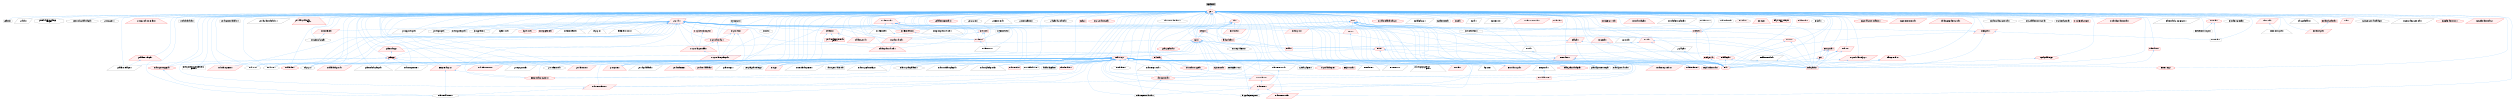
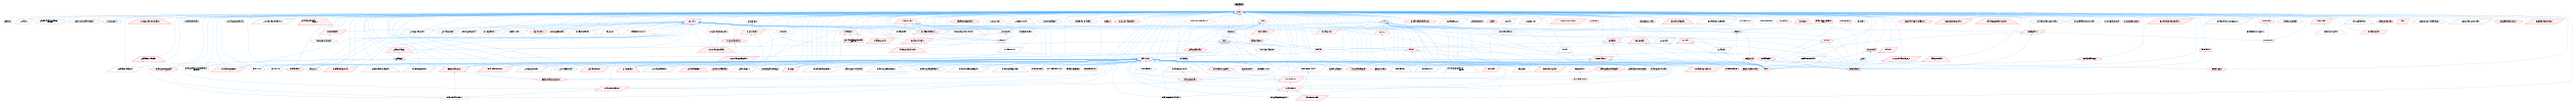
  digraph {
    node [color=red fillcolor="#FFF0F0" fontname=Helvetica fontsize=10 shape=folder style=filled]
    edge [color=steelblue1 dir=back fontname=Helvetica fontsize=10 labelfontname=Helvetica labelfontsize=10 style=solid]
    n1 [color=gray40 fillcolor=grey60 fontcolor=black height=0.2 label="StableSort.h" width=0.4]
    n2 [height=0.2 label="Array.h" shape=octagon width=0.4]
    n3 [color=grey40 fillcolor=white height=0.2 label="ABTesting.h" width=0.4]
    n4 [color=grey40 fillcolor=white height=0.2 label="AIHelpers.h" shape=parallelogram width=0.4]
    n5 [color=grey40 fillcolor=white height=0.2 label="ActorElementEditorAssetData\lInterface.h" shape=octagon width=0.4]
    n6 [color=grey40 fillcolor=white height=0.2 label="ActorSoundParameterInterface.h" shape=octagon width=0.4]
    n7 [color=grey40 fillcolor=white height=0.2 label="AndroidJavaEnv.h" shape=octagon width=0.4]
    n8 [color=grey40 fillcolor=white height=0.2 label="AnimDataModelHasher.h" shape=parallelogram width=0.4]
    n9 [height=0.2 label="AnimDataModelNotifyCollector.h" shape=trapezium width=0.4]
    n10 [color=grey40 fillcolor=white height=0.2 label="AnimGraphAttributes.h" shape=parallelogram width=0.4]
    n11 [color=grey40 fillcolor=white height=0.2 label="AnimNodeEditMode.h" shape=octagon width=0.4]
    n12 [color=grey40 fillcolor=white height=0.2 label="AnimSequenceHelpers.h" width=0.4]
    n13 [height=0.2 label="App.h" width=0.4]
    n14 [height=0.2 label="Core.h" shape=octagon width=0.4]
    n15 [height=0.2 label="CoreSharedPCH.h" width=0.4]
    n16 [height=0.2 label="ArchiveFindCulprit.h" shape=parallelogram width=0.4]
    n17 [color=grey40 fillcolor=white height=0.2 label="ArchiveHasReferences.h" shape=parallelogram width=0.4]
-   n18 [color=grey40 fillcolor=white height=0.2 label="ArchiveLoadCompressedProxy.h" width=0.4]
+   n18 [color=grey40 fillcolor=white height=0.2 label="ExclusiveLoadPackageTime.h" width=0.4]
    n19 [height=0.2 label="ArchiveObjectCrc32.h" shape=trapezium width=0.4]
    n20 [color=grey40 fillcolor=white height=0.2 label="ArchiveSaveCompressedProxy.h" shape=parallelogram width=0.4]
    n21 [height=0.2 label="ArchiveSerializedProperty\lChain.h" shape=trapezium width=0.4]
    n22 [height=0.2 label="ArchiveShowReferences.h" width=0.4]
    n23 [color=grey40 fillcolor=white height=0.2 label="ArchiveStackTrace.h" shape=octagon width=0.4]
    n24 [height=0.2 label="ArchiveUObjectFromStructured\lArchive.h" width=0.4]
    n25 [color=grey40 fillcolor=white height=0.2 label="ArrayBuilder.h" shape=parallelogram width=0.4]
    n26 [color=grey40 fillcolor=white height=0.2 label="ArrayReader.h" shape=parallelogram width=0.4]
    n27 [height=0.2 label="ArrayView.h" shape=parallelogram width=0.4]
    n28 [height=0.2 label="AssetData.h" width=0.4]
    n29 [color=grey40 fillcolor=white height=0.2 label="AssetRegistryGenerator.h" shape=parallelogram width=0.4]
    n30 [color=grey40 fillcolor=white height=0.2 label="AssetSourceFilenameCache.h" shape=trapezium width=0.4]
    n31 [color=grey40 fillcolor=white height=0.2 label="CollectionDragDropOp.h" shape=parallelogram width=0.4]
    n32 [height=0.2 label="EdGraphSchema_K2.h" shape=parallelogram width=0.4]
    n33 [color=grey40 fillcolor=white height=0.2 label="BlueprintTypePromotion.h" shape=octagon width=0.4]
    n34 [height=0.2 label="EdGraphSchema_K2_Actions.h" shape=octagon width=0.4]
    n35 [color=grey40 fillcolor=white height=0.2 label="ExternalObjectAndActorDependency\lGatherer.h" width=0.4]
    n36 [height=0.2 label="AsyncLoading2.h" shape=trapezium width=0.4]
    n37 [height=0.2 label="BezierChannelCurveModel.h" shape=trapezium width=0.4]
    n38 [color=grey40 fillcolor=white height=0.2 label="BlueprintAssetHandler.h" width=0.4]
    n39 [height=0.2 label="BoolPropertyTrackEditor.h" shape=parallelogram width=0.4]
    n40 [color=grey40 fillcolor=white height=0.2 label="BulkDataRegistry.h" shape=octagon width=0.4]
    n41 [color=grey40 fillcolor=white height=0.2 label="CategoryModel.h" shape=parallelogram width=0.4]
    n42 [height=0.2 label="ChannelCurveModel.h" shape=parallelogram width=0.4]
    n43 [height=0.2 label="ChannelModel.h" shape=octagon width=0.4]
    n44 [height=0.2 label="CompositeBuffer.h" shape=parallelogram width=0.4]
    n45 [color=grey40 fillcolor=white height=0.2 label="CompactBinaryPackage.h" shape=octagon width=0.4]
    n46 [color=grey40 fillcolor=white height=0.2 label="ConstraintChannelCurveModel.h" shape=trapezium width=0.4]
    n47 [color=grey40 fillcolor=white height=0.2 label="ConvexHull2.h" shape=octagon width=0.4]
    n48 [color=grey40 fillcolor=white height=0.2 label="ConvexHull3.h" shape=octagon width=0.4]
    n49 [height=0.2 label="CookPackageSplitter.h" width=0.4]
    n50 [height=0.2 label="CoreDelegates.h" shape=octagon width=0.4]
    n51 [height=0.2 label="CoreRedirects.h" shape=octagon width=0.4]
    n52 [height=0.2 label="CurveEditor.h" width=0.4]
    n53 [color=grey40 fillcolor=white height=0.2 label="CurveEditorUtils.h" shape=parallelogram width=0.4]
    n54 [height=0.2 label="CurveEditorSelection.h" shape=octagon width=0.4]
    n55 [color=grey40 fillcolor=white height=0.2 label="CurveEditorTree.h" shape=trapezium width=0.4]
    n56 [color=grey40 fillcolor=white height=0.2 label="CurveEditorTreeFilter.h" shape=trapezium width=0.4]
    n57 [height=0.2 label="CurveModel.h" width=0.4]
    n58 [color=grey40 fillcolor=white height=0.2 label="Delaunay2.h" shape=octagon width=0.4]
    n59 [color=grey40 fillcolor=white height=0.2 label="Delaunay3.h" shape=trapezium width=0.4]
    n60 [color=grey40 fillcolor=white height=0.2 label="DetectExteriorVisibility.h" shape=trapezium width=0.4]
    n61 [height=0.2 label="DynamicMesh3.h" shape=parallelogram width=0.4]
    n62 [height=0.2 label="ConvexDecomposition3.h" shape=parallelogram width=0.4]
    n63 [height=0.2 label="DynamicMeshChangeTracker.h" shape=parallelogram width=0.4]
    n64 [height=0.2 label="DynamicMeshOverlay.h" shape=octagon width=0.4]
    n65 [height=0.2 label="DynamicMeshAttributeSet.h" shape=trapezium width=0.4]
    n66 [height=0.2 label="DynamicMeshSculptLayers.h" width=0.4]
    n67 [height=0.2 label="FileHelper.h" width=0.4]
    n68 [height=0.2 label="FileRegions.h" shape=trapezium width=0.4]
    n69 [height=0.2 label="BulkData.h" shape=parallelogram width=0.4]
    n70 [height=0.2 label="FileRegionArchive.h" shape=parallelogram width=0.4]
    n71 [height=0.2 label="FindReferencersArchive.h" shape=parallelogram width=0.4]
    n72 [color=grey40 fillcolor=white height=0.2 label="FitKDOP3.h" shape=octagon width=0.4]
    n73 [height=0.2 label="AssetBundleData.h" shape=trapezium width=0.4]
    n74 [color=grey40 fillcolor=white height=0.2 label="AssetImportTask.h" shape=parallelogram width=0.4]
    n75 [height=0.2 label="AssetManagerTypes.h" shape=octagon width=0.4]
    n76 [height=0.2 label="AssetRegistryInterface.h" shape=trapezium width=0.4]
    n77 [height=0.2 label="AssetRegistryTagsContext.h" shape=octagon width=0.4]
    n78 [color=grey40 fillcolor=white height=0.2 label="AssetTypeActions_SoundBase.h" width=0.4]
    n79 [color=grey40 fillcolor=white height=0.2 label="AudioAnalytics.h" shape=octagon width=0.4]
    n80 [color=grey40 fillcolor=white height=0.2 label="AudioEditorModule.h" shape=trapezium width=0.4]
    n81 [color=grey40 fillcolor=white height=0.2 label="AudioFormatSettings.h" shape=octagon width=0.4]
    n82 [color=grey40 fillcolor=white height=0.2 label="AutomatedAssetImportData.h" width=0.4]
    n83 [color=grey40 fillcolor=white height=0.2 label="AverageOverlayToVertices.h" shape=octagon width=0.4]
    n84 [color=grey40 fillcolor=white height=0.2 label="BPVariableDragDropAction.h" width=0.4]
    n85 [height=0.2 label="Base64.h" width=0.4]
    n86 [height=0.2 label="BinaryArchiveFormatter.h" shape=octagon width=0.4]
    n87 [color=grey40 fillcolor=white height=0.2 label="BindingLifetimeTrackEditor.h" shape=parallelogram width=0.4]
    n88 [height=0.2 label="BitReader.h" shape=parallelogram width=0.4]
    n89 [height=0.2 label="CoreNet.h" width=0.4]
    n90 [height=0.2 label="BitWriter.h" shape=trapezium width=0.4]
    n91 [height=0.2 label="BlueprintActionDatabase.h" shape=octagon width=0.4]
    n92 [height=0.2 label="BlueprintActionFilter.h" shape=octagon width=0.4]
    n93 [color=grey40 fillcolor=white height=0.2 label="BlueprintDragDropMenuItem.h" width=0.4]
    n94 [color=grey40 fillcolor=white height=0.2 label="BlueprintActionMenuBuilder.h" width=0.4]
    n95 [color=grey40 fillcolor=white height=0.2 label="BlueprintActionMenuItem.h" width=0.4]
    n96 [color=grey40 fillcolor=white height=0.2 label="BlueprintCompilerExtension.h" shape=octagon width=0.4]
    n97 [height=0.2 label="BlueprintEditor.h" shape=parallelogram width=0.4]
    n98 [height=0.2 label="BlueprintEditorModes.h" shape=parallelogram width=0.4]
    n99 [color=grey40 fillcolor=white height=0.2 label="BlueprintEditorModule.h" shape=parallelogram width=0.4]
    n100 [height=0.2 label="BlueprintEditorSettings.h" shape=parallelogram width=0.4]
    n101 [color=grey40 fillcolor=white height=0.2 label="BlueprintGraphModule.h" shape=trapezium width=0.4]
    n102 [color=grey40 fillcolor=white height=0.2 label="BlueprintManagedListDetails.h" shape=trapezium width=0.4]
    n103 [color=grey40 fillcolor=white height=0.2 label="BlueprintNamespaceRegistry.h" shape=octagon width=0.4]
    n104 [color=grey40 fillcolor=white height=0.2 label="BlueprintNodeTemplateCache.h" shape=parallelogram width=0.4]
    n105 [color=grey40 fillcolor=white height=0.2 label="BlueprintPaletteFavorites.h" shape=trapezium width=0.4]
    n106 [height=0.2 label="BlueprintSupport.h" width=0.4]
    n107 [height=0.2 label="Box2D.h" shape=octagon width=0.4]
    n108 [height=0.2 label="Class.h" shape=octagon width=0.4]
    n109 [color=grey40 fillcolor=white height=0.2 label="BuiltInChannelEditors.h" shape=octagon width=0.4]
    n110 [height=0.2 label="ClassIconFinder.h" width=0.4]
    n111 [color=grey40 fillcolor=white height=0.2 label="EditorCategoryUtils.h" width=0.4]
    n112 [height=0.2 label="CoreMinimal.h" shape=octagon width=0.4]
    n113 [color=grey40 fillcolor=white height=0.2 label="ChunkDependencyInfo.h" width=0.4]
    n114 [height=0.2 label="CompilerResultsLog.h" width=0.4]
    n115 [height=0.2 label="ConnectionDrawingPolicy.h" shape=parallelogram width=0.4]
    n116 [height=0.2 label="CurveEditorSettings.h" width=0.4]
    n117 [color=grey40 fillcolor=white height=0.2 label="DeferredMessageLog.h" width=0.4]
    n118 [height=0.2 label="DesignerExtension.h" width=0.4]
    n119 [color=grey40 fillcolor=white height=0.2 label="DetailsDiff.h" shape=trapezium width=0.4]
    n120 [color=grey40 fillcolor=white height=0.2 label="DiTOrientedBox.h" shape=octagon width=0.4]
    n121 [color=grey40 fillcolor=white height=0.2 label="DialogueWaveFactory.h" width=0.4]
    n122 [height=0.2 label="DynamicRenderScaling.h" shape=octagon width=0.4]
    n123 [height=0.2 label="EdGraphNode_Comment.h" width=0.4]
    n124 [color=grey40 fillcolor=white height=0.2 label="EdGraphToken.h" shape=trapezium width=0.4]
    n125 [height=0.2 label="EdGraphUtilities.h" width=0.4]
    n126 [color=grey40 fillcolor=white height=0.2 label="EditorSettings.h" shape=trapezium width=0.4]
    n127 [color=grey40 fillcolor=white height=0.2 label="EnumEditorUtils.h" shape=parallelogram width=0.4]
    n128 [color=grey40 fillcolor=white height=0.2 label="ExclusiveLoadPackageTime\lTracker.h" shape=trapezium width=0.4]
    n129 [height=0.2 label="FindInBlueprintManager.h" shape=octagon width=0.4]
    n130 [height=0.2 label="FindInBlueprints.h" shape=parallelogram width=0.4]
    n131 [height=0.2 label="FontTypes.h" shape=parallelogram width=0.4]
    n132 [height=0.2 label="GenericAccessibleInterfaces.h" shape=octagon width=0.4]
    n133 [height=0.2 label="BufferArchive.h" width=0.4]
    n134 [color=grey40 fillcolor=white height=0.2 label="BufferedOutputDevice.h" shape=parallelogram width=0.4]
    n135 [height=0.2 label="BuildResultDependenciesMap.h" shape=octagon width=0.4]
    n136 [color=grey40 fillcolor=white height=0.2 label="CachedPagedArray.h" shape=parallelogram width=0.4]
    n137 [color=grey40 fillcolor=white height=0.2 label="CachedStringStore.h" width=0.4]
    n138 [height=0.2 label="Change.h" shape=octagon width=0.4]
    n139 [color=grey40 fillcolor=white height=0.2 label="Channel.h" shape=parallelogram width=0.4]
    n140 [color=grey40 fillcolor=white height=0.2 label="ChaosCooking.h" shape=parallelogram width=0.4]
    n141 [height=0.2 label="CircularBuffer.h" shape=trapezium width=0.4]
    n142 [height=0.2 label="ClusterUnionComponent.h" shape=parallelogram width=0.4]
    n143 [height=0.2 label="ColliderMesh.h" width=0.4]
    n144 [height=0.2 label="Color.h" width=0.4]
    n145 [height=0.2 label="ColorList.h" shape=octagon width=0.4]
    n146 [color=grey40 fillcolor=white height=0.2 label="ColorPropertySection.h" shape=octagon width=0.4]
    n147 [height=0.2 label="ConfigCacheIni.h" shape=parallelogram width=0.4]
    n148 [color=grey40 fillcolor=white height=0.2 label="ConfigContext.h" width=0.4]
    n149 [height=0.2 label="CurveDrawInfo.h" shape=parallelogram width=0.4]
    n150 [height=0.2 label="DiffUtils.h" shape=trapezium width=0.4]
    n151 [height=0.2 label="CommandLine.h" width=0.4]
    n152 [height=0.2 label="CompactBinaryWriter.h" width=0.4]
    n153 [color=grey40 fillcolor=white height=0.2 label="CompactMaps.h" width=0.4]
    n154 [height=0.2 label="ComponentInterfaces.h" shape=trapezium width=0.4]
    n155 [color=grey40 fillcolor=white height=0.2 label="CompressedGrowableBuffer.h" shape=parallelogram width=0.4]
    n156 [color=grey40 fillcolor=white height=0.2 label="CompressionUtil.h" width=0.4]
    n157 [height=0.2 label="ConfigTypes.h" shape=octagon width=0.4]
    n158 [color=grey40 fillcolor=white height=0.2 label="ContextObjectStore.h" width=0.4]
    n159 [color=grey40 height=0.2 label="CookEvents.h" shape=octagon width=0.4]
    n160 [height=0.2 label="CookStats.h" shape=trapezium width=0.4]
    n161 [height=0.2 label="CoreAsyncTaskNotification\lImpl.h" width=0.4]
    n162 [height=0.2 label="CoreMisc.h" shape=parallelogram width=0.4]
    n163 [height=0.2 label="CoreNetContext.h" width=0.4]
    n164 [color=grey40 fillcolor=white height=0.2 label="CsvParser.h" shape=octagon width=0.4]
    n165 [height=0.2 label="CsvProfiler.h" width=0.4]
    n166 [color=grey40 fillcolor=white height=0.2 label="Culture.h" shape=trapezium width=0.4]
    n167 [color=grey40 fillcolor=white height=0.2 label="CurveEditorHelpers.h" width=0.4]
    n168 [height=0.2 label="CurveEditorTypes.h" shape=trapezium width=0.4]
    n169 [height=0.2 label="CustomVersion.h" shape=parallelogram width=0.4]
    n170 [height=0.2 label="EditorBulkData.h" shape=octagon width=0.4]
    n171 [height=0.2 label="DataDrivenPlatformInfoRegistry.h" shape=octagon width=0.4]
    n172 [height=0.2 label="DataflowEditorToolBuilder.h" shape=parallelogram width=0.4]
    n173 [height=0.2 label="DerivedDataCacheCommandlet.h" shape=trapezium width=0.4]
    n174 [color=grey40 fillcolor=white height=0.2 label="DiffCookCommandlet.h" shape=trapezium width=0.4]
    n175 [height=0.2 label="DirectoryTree.h" shape=parallelogram width=0.4]
    n176 [color=grey40 fillcolor=white height=0.2 label="DoubleChannelEvaluatorSystem.h" shape=octagon width=0.4]
    n177 [color=grey40 fillcolor=white height=0.2 label="DumpAssetRegistryCommandlet.h" shape=octagon width=0.4]
    n178 [color=grey40 fillcolor=white height=0.2 label="DynamicBoneAttribute.h" width=0.4]
    n179 [height=0.2 label="DynamicBufferAllocator.h" width=0.4]
    n180 [height=0.2 label="DynamicRHIResourceArray.h" shape=parallelogram width=0.4]
    n181 [height=0.2 label="EdModeInteractiveToolsContext.h" shape=parallelogram width=0.4]
    n182 [color=grey40 fillcolor=white height=0.2 label="EmbeddedCommunication.h" width=0.4]
    n183 [height=0.2 label="EnumProperty.h" shape=parallelogram width=0.4]
    n184 [color=grey40 fillcolor=white height=0.2 label="EventContextsPlaybackCapability.h" shape=parallelogram width=0.4]
    n185 [height=0.2 label="ExpressionParser.h" shape=parallelogram width=0.4]
    n186 [height=0.2 label="ExpressionParserTypes.h" width=0.4]
    n187 [color=grey40 fillcolor=white height=0.2 label="ExtrudeBoundaryEdges.h" shape=octagon width=0.4]
    n188 [height=0.2 label="FeedbackContext.h" shape=trapezium width=0.4]
    n189 [height=0.2 label="Field.h" shape=octagon width=0.4]
    n190 [height=0.2 label="FieldPath.h" width=0.4]
    n191 [height=0.2 label="FieldPathProperty.h" width=0.4]
    n192 [color=grey40 fillcolor=white height=0.2 label="FileManagerGeneric.h" shape=trapezium width=0.4]
    n193 [height=0.2 label="FilterCollection.h" width=0.4]
    n194 [height=0.2 label="Filters.h" shape=parallelogram width=0.4]
    n195 [color=grey40 fillcolor=white height=0.2 label="FlatTriangulationMeshGenerator.h" shape=octagon width=0.4]
    n196 [color=grey40 fillcolor=white height=0.2 label="FloatChannelEvaluatorSystem.h" shape=parallelogram width=0.4]
    n197 [height=0.2 label="GarbageCollectionHistory.h" shape=octagon width=0.4]
    n198 [height=0.2 label="GarbageCollectionSchema.h" shape=parallelogram width=0.4]
    n199 [height=0.2 label="GatherableTextData.h" shape=octagon width=0.4]
    n200 [height=0.2 label="ComponentVisualizer.h" shape=parallelogram width=0.4]
    n1 -> n2
    n2 -> n3
    n2 -> n4
    n2 -> n5
    n2 -> n6
    n2 -> n7
    n2 -> n8
    n2 -> n9
    n2 -> n10
    n2 -> n11
    n2 -> n12
    n2 -> n13
    n2 -> n14
    n2 -> n15
    n2 -> n16
    n2 -> n17
    n2 -> n18
    n2 -> n19
    n2 -> n20
    n2 -> n21
    n2 -> n22
    n2 -> n23
    n2 -> n24
    n2 -> n25
    n2 -> n26
    n2 -> n27
    n2 -> n28
    n2 -> n29
    n2 -> n30
    n2 -> n31
    n2 -> n32
    n2 -> n33
    n2 -> n34
    n2 -> n35
    n2 -> n36
    n2 -> n37
    n2 -> n38
    n2 -> n39
    n2 -> n40
    n2 -> n41
    n2 -> n42
    n2 -> n43
    n2 -> n44
    n2 -> n45
    n2 -> n46
    n2 -> n47
    n2 -> n48
    n2 -> n49
    n2 -> n50
    n2 -> n51
    n2 -> n52
    n2 -> n53
    n2 -> n54
    n2 -> n55
    n2 -> n56
    n2 -> n57
    n2 -> n58
    n2 -> n59
    n2 -> n60
    n2 -> n61
    n2 -> n62
    n2 -> n63
    n2 -> n64
    n2 -> n65
    n2 -> n66
    n2 -> n67
    n2 -> n68
    n2 -> n69
    n2 -> n70
    n2 -> n71
    n2 -> n72
    n2 -> n73
    n2 -> n74
    n2 -> n75
    n2 -> n76
    n2 -> n77
    n2 -> n78
    n2 -> n79
    n2 -> n80
    n2 -> n81
    n2 -> n82
    n2 -> n83
    n2 -> n84
    n2 -> n85
    n2 -> n86
    n2 -> n87
    n2 -> n88
    n2 -> n89
    n2 -> n90
    n2 -> n91
    n2 -> n92
    n2 -> n93
    n2 -> n94
    n2 -> n95
    n2 -> n96
    n2 -> n97
    n2 -> n98
    n2 -> n99
    n2 -> n100
    n2 -> n101
    n2 -> n102
    n2 -> n103
    n2 -> n104
    n2 -> n105
    n2 -> n106
    n2 -> n107
    n2 -> n108
    n2 -> n109
    n2 -> n110
    n2 -> n111
    n2 -> n112
    n2 -> n113
    n2 -> n114
    n2 -> n115
    n2 -> n116
    n2 -> n117
    n2 -> n118
    n2 -> n119
    n2 -> n120
    n2 -> n121
    n2 -> n122
    n2 -> n123
    n2 -> n124
    n2 -> n125
    n2 -> n126
    n2 -> n127
    n2 -> n128
    n2 -> n129
    n2 -> n130
    n2 -> n131
    n2 -> n132
    n2 -> n133
    n2 -> n134
    n2 -> n135
    n2 -> n136
    n2 -> n137
    n2 -> n138
    n2 -> n139
    n2 -> n140
    n2 -> n141
    n2 -> n142
    n2 -> n143
    n2 -> n144
    n2 -> n145
    n2 -> n146
    n2 -> n147
    n2 -> n148
    n2 -> n149
    n2 -> n150
    n2 -> n151
    n2 -> n152
    n2 -> n153
    n2 -> n154
    n2 -> n155
    n2 -> n156
    n2 -> n157
    n2 -> n158
    n2 -> n159
    n2 -> n160
    n2 -> n161
    n2 -> n162
    n2 -> n163
    n2 -> n164
    n2 -> n165
    n2 -> n166
    n2 -> n167
    n2 -> n168
    n2 -> n169
    n2 -> n170
    n2 -> n171
    n2 -> n172
    n2 -> n173
    n2 -> n174
    n2 -> n175
    n2 -> n176
    n2 -> n177
    n2 -> n178
    n2 -> n179
    n2 -> n180
    n2 -> n181
    n2 -> n182
    n2 -> n183
    n2 -> n184
    n2 -> n185
    n2 -> n186
    n2 -> n187
    n2 -> n188
    n2 -> n189
    n2 -> n190
    n2 -> n191
    n2 -> n192
    n2 -> n193
    n2 -> n194
    n2 -> n195
    n2 -> n196
    n2 -> n197
    n2 -> n198
    n2 -> n199
    n13 -> n14
    n13 -> n15
    n25 -> n14
    n26 -> n14
    n27 -> n8
    n27 -> n14
    n27 -> n15
    n27 -> n23
    n27 -> n28
    n27 -> n34
    n27 -> n36
    n27 -> n37
    n27 -> n38
    n27 -> n39
    n27 -> n40
    n27 -> n41
    n27 -> n42
    n27 -> n43
    n27 -> n44
    n27 -> n46
    n27 -> n47
    n27 -> n48
    n27 -> n49
    n27 -> n50
    n27 -> n51
    n27 -> n52
    n27 -> n54
    n27 -> n55
    n27 -> n56
    n27 -> n57
    n27 -> n58
    n27 -> n59
    n27 -> n60
    n27 -> n61
    n27 -> n64
    n27 -> n65
    n27 -> n66
    n27 -> n67
    n27 -> n68
    n27 -> n71
    n27 -> n72
    n28 -> n29
    n28 -> n30
    n28 -> n31
    n28 -> n32
    n28 -> n35
    n32 -> n33
    n32 -> n34
    n42 -> n37
    n44 -> n45
    n50 -> n14
    n50 -> n15
    n52 -> n53
    n54 -> n52
    n55 -> n52
    n57 -> n42
    n57 -> n52
    n57 -> n53
    n61 -> n62
    n61 -> n63
    n61 -> n64
    n64 -> n63
    n64 -> n65
    n65 -> n63
    n66 -> n65
    n67 -> n14
    n67 -> n15
    n68 -> n24
    n68 -> n69
    n68 -> n70
    n73 -> n28
    n76 -> n29
    n88 -> n14
    n88 -> n15
    n88 -> n89
    n90 -> n14
    n90 -> n15
    n90 -> n89
    n91 -> n33
    n92 -> n93
    n97 -> n84
    n97 -> n93
    n97 -> n98
    n99 -> n97
    n100 -> n33
    n101 -> n92
    n107 -> n14
    n107 -> n15
    n107 -> n112
    n107 -> n132
    n108 -> n28
    n108 -> n32
    n108 -> n34
    n108 -> n73
    n108 -> n75
    n108 -> n84
    n108 -> n89
    n108 -> n92
    n108 -> n100
    n108 -> n107
    n108 -> n109
    n108 -> n110
    n108 -> n111
    n112 -> n10
    n112 -> n11
    n112 -> n14
    n112 -> n15
    n112 -> n16
    n112 -> n17
    n112 -> n19
    n112 -> n22
    n112 -> n30
    n112 -> n31
    n112 -> n32
    n112 -> n33
    n112 -> n34
    n112 -> n36
    n112 -> n39
    n112 -> n47
    n112 -> n48
    n112 -> n51
    n112 -> n58
    n112 -> n62
    n112 -> n69
    n112 -> n71
    n112 -> n74
    n112 -> n78
    n112 -> n82
    n112 -> n84
    n112 -> n87
    n112 -> n91
    n112 -> n92
    n112 -> n93
    n112 -> n94
    n112 -> n95
    n112 -> n97
    n112 -> n98
    n112 -> n99
    n112 -> n100
    n112 -> n101
    n112 -> n102
    n112 -> n103
    n112 -> n104
    n112 -> n105
    n112 -> n106
    n112 -> n110
    n112 -> n111
    n112 -> n113
    n112 -> n114
    n112 -> n115
    n112 -> n116
    n112 -> n117
    n112 -> n118
    n112 -> n119
    n112 -> n120
    n112 -> n121
    n112 -> n122
    n112 -> n123
    n112 -> n124
    n112 -> n125
    n112 -> n126
    n112 -> n127
    n112 -> n128
    n112 -> n129
    n112 -> n130
    n112 -> n131
    n112 -> n132
    n112 -> n200
    n124 -> n114
    n129 -> n130
    n130 -> n97
    n130 -> n100
    n133 -> n14
    n134 -> n14
    n134 -> n15
    n141 -> n14
    n144 -> n14
    n144 -> n15
    n144 -> n32
    n144 -> n57
    n144 -> n67
    n144 -> n78
    n144 -> n95
    n144 -> n97
    n144 -> n115
    n144 -> n116
    n144 -> n123
    n144 -> n130
    n144 -> n145
    n144 -> n146
    n144 -> n147
    n144 -> n149
    n144 -> n150
    n145 -> n14
    n145 -> n15
    n147 -> n14
    n147 -> n15
    n147 -> n148
    n150 -> n119
    n151 -> n13
    n151 -> n14
    n151 -> n15
    n153 -> n61
    n153 -> n64
    n157 -> n148
    n157 -> n182
    n162 -> n13
    n162 -> n14
    n162 -> n15
    n165 -> n129
    n166 -> n14
    n167 -> n52
    n168 -> n37
    n168 -> n42
    n168 -> n46
    n168 -> n52
    n168 -> n54
    n168 -> n55
    n168 -> n57
    n168 -> n149
    n169 -> n14
    n169 -> n15
    n169 -> n36
    n169 -> n69
    n169 -> n170
    n175 -> n174
    n180 -> n14
    n180 -> n15
    n186 -> n185
    n188 -> n14
    n188 -> n15
    n189 -> n89
    n189 -> n92
    n189 -> n108
    n189 -> n183
    n189 -> n190
    n189 -> n191
    n190 -> n108
    n190 -> n191
    n193 -> n15
    n199 -> n15
    n200 -> n2
  }
